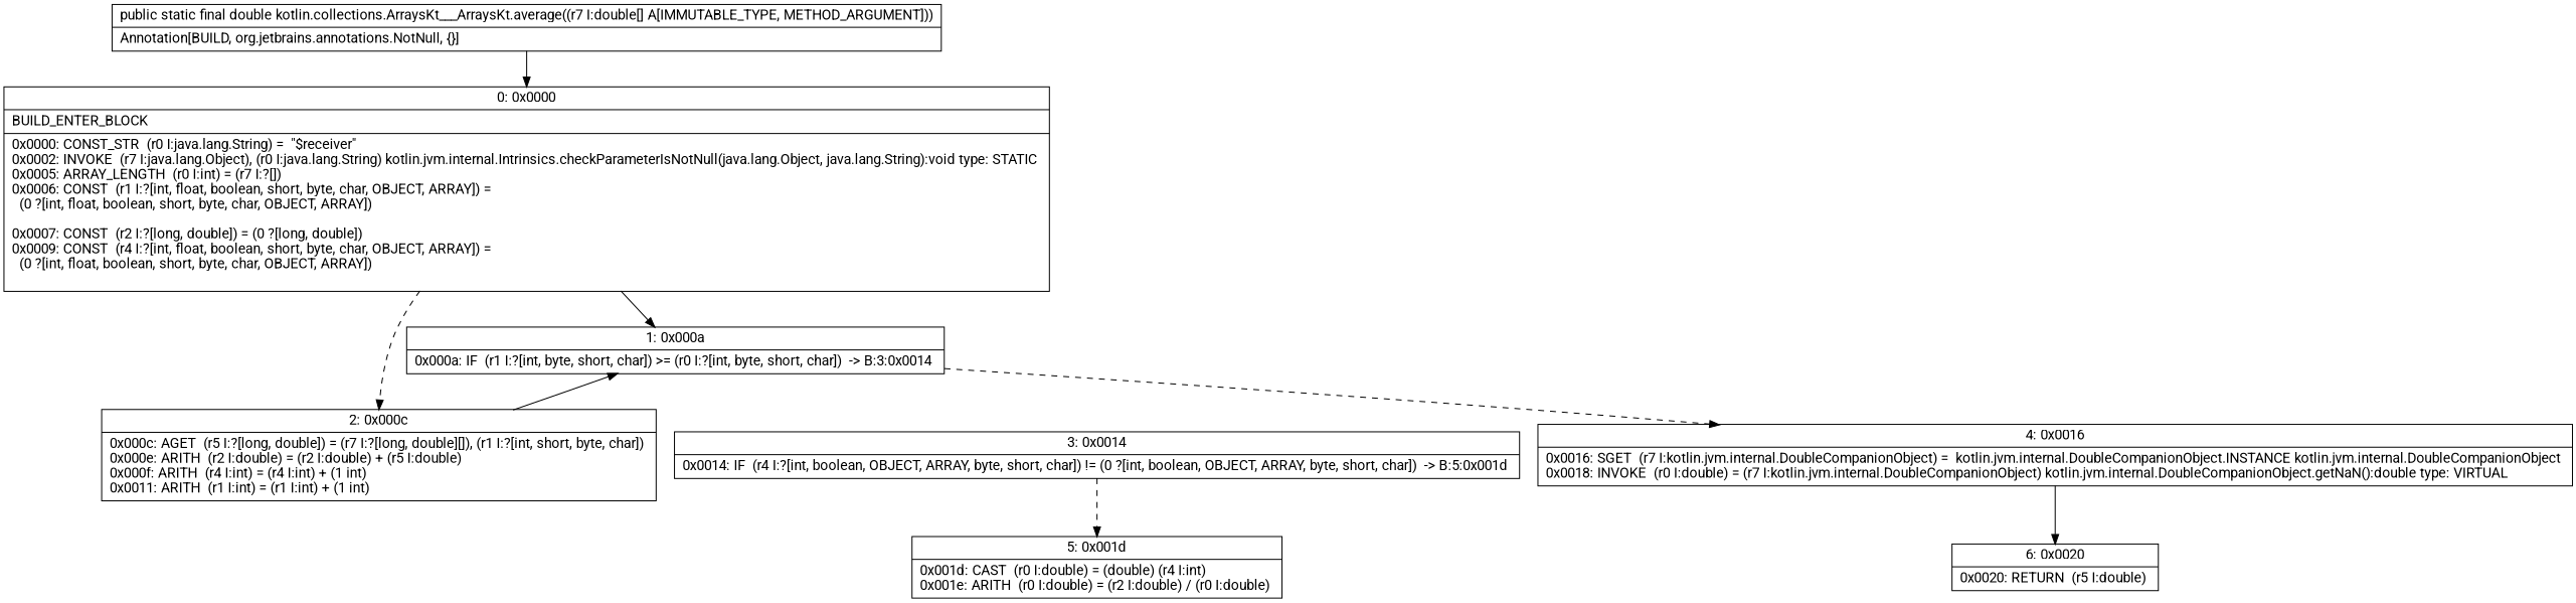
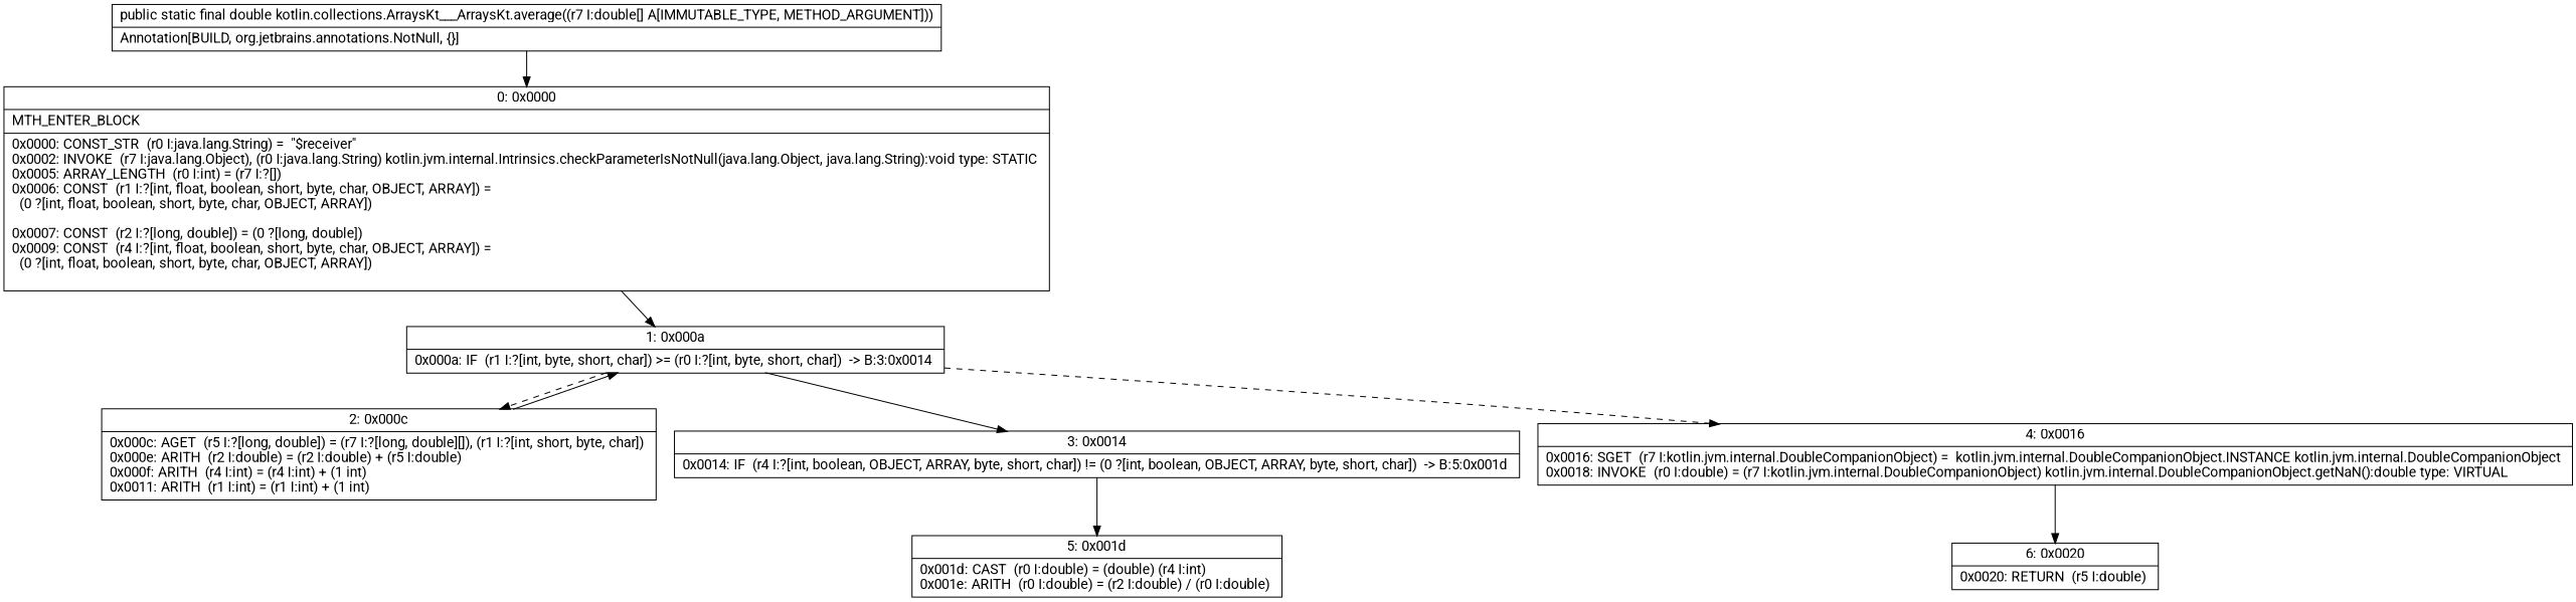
  digraph {
    fontname=Roboto
    node [fontname=Roboto shape=record]
    edge [fontname=Roboto]
-   n1 [label="{0\:\ 0x0000|BUILD_ENTER_BLOCK\l|0x0000: CONST_STR  (r0 I:java.lang.String) =  \"$receiver\" \l0x0002: INVOKE  (r7 I:java.lang.Object), (r0 I:java.lang.String) kotlin.jvm.internal.Intrinsics.checkParameterIsNotNull(java.lang.Object, java.lang.String):void type: STATIC \l0x0005: ARRAY_LENGTH  (r0 I:int) = (r7 I:?[]) \l0x0006: CONST  (r1 I:?[int, float, boolean, short, byte, char, OBJECT, ARRAY]) = \l  (0 ?[int, float, boolean, short, byte, char, OBJECT, ARRAY])\l \l0x0007: CONST  (r2 I:?[long, double]) = (0 ?[long, double]) \l0x0009: CONST  (r4 I:?[int, float, boolean, short, byte, char, OBJECT, ARRAY]) = \l  (0 ?[int, float, boolean, short, byte, char, OBJECT, ARRAY])\l \l}"]
+   n1 [label="{0\:\ 0x0000|MTH_ENTER_BLOCK\l|0x0000: CONST_STR  (r0 I:java.lang.String) =  \"$receiver\" \l0x0002: INVOKE  (r7 I:java.lang.Object), (r0 I:java.lang.String) kotlin.jvm.internal.Intrinsics.checkParameterIsNotNull(java.lang.Object, java.lang.String):void type: STATIC \l0x0005: ARRAY_LENGTH  (r0 I:int) = (r7 I:?[]) \l0x0006: CONST  (r1 I:?[int, float, boolean, short, byte, char, OBJECT, ARRAY]) = \l  (0 ?[int, float, boolean, short, byte, char, OBJECT, ARRAY])\l \l0x0007: CONST  (r2 I:?[long, double]) = (0 ?[long, double]) \l0x0009: CONST  (r4 I:?[int, float, boolean, short, byte, char, OBJECT, ARRAY]) = \l  (0 ?[int, float, boolean, short, byte, char, OBJECT, ARRAY])\l \l}"]
    n2 [label="{1\:\ 0x000a|0x000a: IF  (r1 I:?[int, byte, short, char]) \>= (r0 I:?[int, byte, short, char])  \-\> B:3:0x0014 \l}"]
    n3 [label="{2\:\ 0x000c|0x000c: AGET  (r5 I:?[long, double]) = (r7 I:?[long, double][]), (r1 I:?[int, short, byte, char]) \l0x000e: ARITH  (r2 I:double) = (r2 I:double) + (r5 I:double) \l0x000f: ARITH  (r4 I:int) = (r4 I:int) + (1 int) \l0x0011: ARITH  (r1 I:int) = (r1 I:int) + (1 int) \l}"]
    n4 [label="{3\:\ 0x0014|0x0014: IF  (r4 I:?[int, boolean, OBJECT, ARRAY, byte, short, char]) != (0 ?[int, boolean, OBJECT, ARRAY, byte, short, char])  \-\> B:5:0x001d \l}"]
    n5 [label="{4\:\ 0x0016|0x0016: SGET  (r7 I:kotlin.jvm.internal.DoubleCompanionObject) =  kotlin.jvm.internal.DoubleCompanionObject.INSTANCE kotlin.jvm.internal.DoubleCompanionObject \l0x0018: INVOKE  (r0 I:double) = (r7 I:kotlin.jvm.internal.DoubleCompanionObject) kotlin.jvm.internal.DoubleCompanionObject.getNaN():double type: VIRTUAL \l}"]
    n6 [label="{5\:\ 0x001d|0x001d: CAST  (r0 I:double) = (double) (r4 I:int) \l0x001e: ARITH  (r0 I:double) = (r2 I:double) \/ (r0 I:double) \l}"]
    n7 [label="{6\:\ 0x0020|0x0020: RETURN  (r5 I:double) \l}"]
    n8 [label="{public static final double kotlin.collections.ArraysKt___ArraysKt.average((r7 I:double[] A[IMMUTABLE_TYPE, METHOD_ARGUMENT]))  | Annotation[BUILD, org.jetbrains.annotations.NotNull, \{\}]\l}"]
    n1 -> n2
-   n1 -> n3 [style=dashed]
+   n2 -> n3 [style=dashed]
+   n2 -> n4
    n2 -> n5 [style=dashed]
    n3 -> n2
-   n4 -> n6 [style=dashed]
+   n4 -> n6
    n5 -> n7
    n8 -> n1
  }
